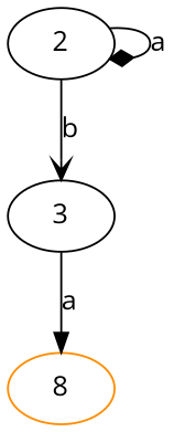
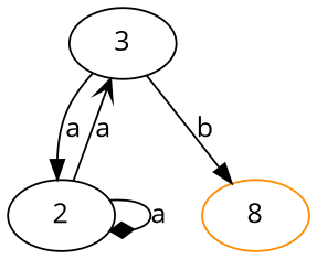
  digraph {
    d2tdocpreamble="\usetikzlibrary{automata}"
    d2tfigpreamble="\tikzstyle{every state}= [ draw=blue!50,very thick,fill=blue!20]  \tikzstyle{auto}= [fill=white]"
    fontname="Open Sans"
    ranksep=0.5
    node [color=black fontname="Open Sans"]
    edge [arrowhead=normal fontname="Open Sans" lblstyle=auto style=solid topath="bend right"]
    n1 [color=darkorange label=8 style="state, initial"]
    n2 [label=2 style=state]
    n3 [label=3 style="state, accepting"]
    n2 -> n2 [arrowhead=diamond label=a topath="loop above"]
-   n2 -> n3 [arrowhead=vee label=b]
-   n3 -> n1 [label=a]
+   n2 -> n3 [arrowhead=vee label=a]
+   n3 -> n1 [label=b]
+   n3 -> n2 [label=a]
  }
